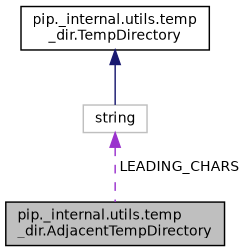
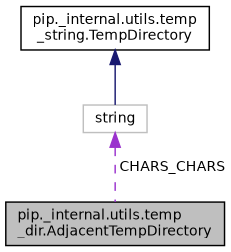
  digraph {
    node [color=black fillcolor=white fontname=Helvetica fontsize=10 shape=record style=filled]
    edge [dir=back fontname=Helvetica fontsize=10 labelfontname=Helvetica labelfontsize=10]
    n1 [fillcolor=grey75 fontcolor=black height=0.2 label="pip._internal.utils.temp\l_dir.AdjacentTempDirectory" width=0.4]
-   n2 [height=0.2 label="pip._internal.utils.temp\l_dir.TempDirectory" width=0.4]
+   n2 [height=0.2 label="pip._internal.utils.temp\l_string.TempDirectory" width=0.4]
    n3 [color=grey75 height=0.2 label=string width=0.4]
    n2 -> n3 [color=midnightblue style=solid]
-   n3 -> n1 [color=darkorchid3 label=" LEADING_CHARS" style=dashed]
+   n3 -> n1 [color=darkorchid3 label=" CHARS_CHARS" style=dashed]
  }
